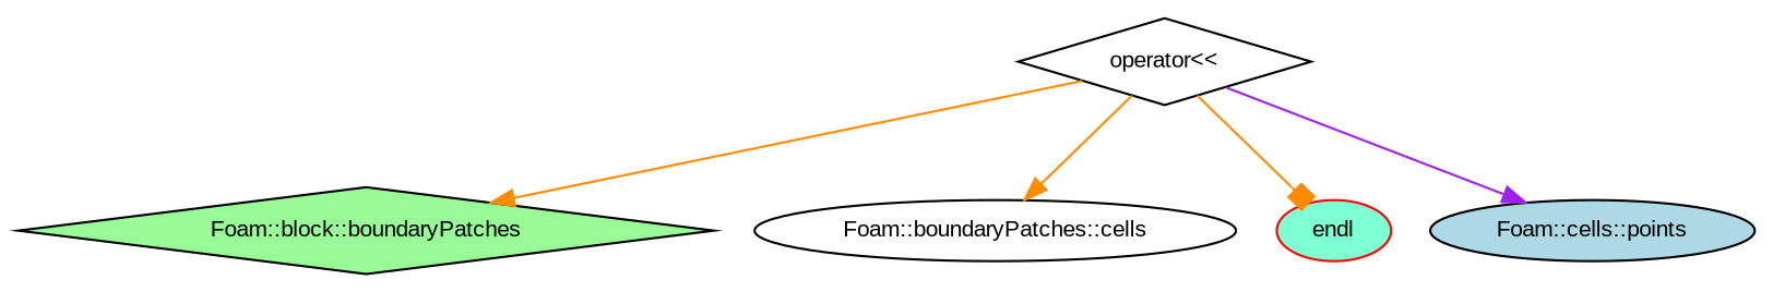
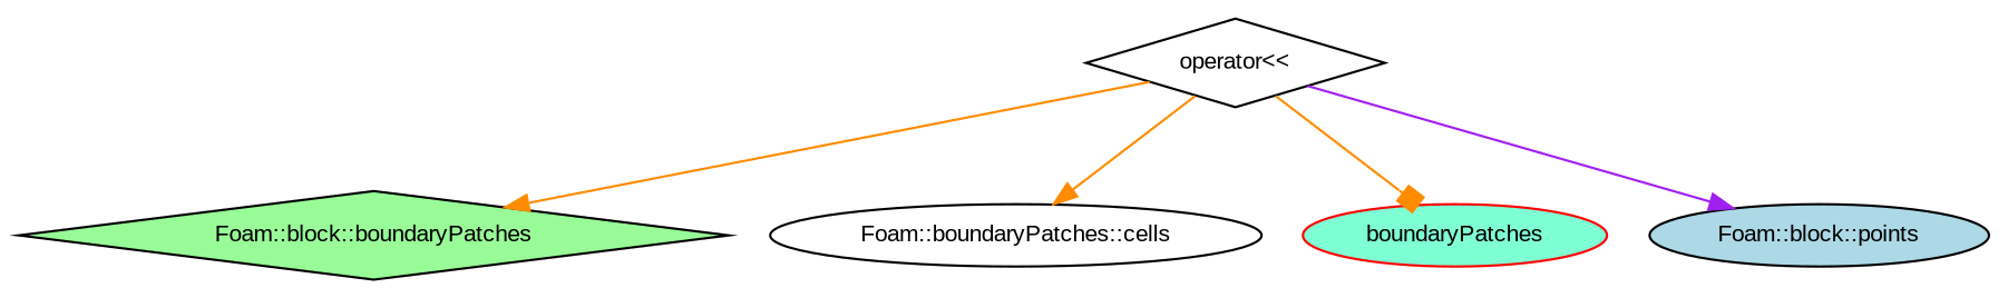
  digraph {
    fontname="Liberation Sans"
    rankdir=TB
    node [color=black fillcolor=white fontname="Liberation Sans" fontsize=10 shape=ellipse style=filled]
    edge [arrowhead=normal color=darkorange fontname="Liberation Sans" fontsize=10 labelfontname=Helvetica labelfontsize=10 style=solid]
    n1 [fontcolor=black height=0.2 label="operator\<\<" shape=diamond width=0.4]
    n2 [fillcolor=palegreen height=0.2 label="Foam::block::boundaryPatches" shape=diamond width=0.4]
    n3 [height=0.2 label="Foam::boundaryPatches::cells" width=0.4]
-   n4 [color=red fillcolor=aquamarine height=0.2 label=endl width=0.4]
-   n5 [fillcolor=lightblue height=0.2 label="Foam::cells::points" width=0.4]
+   n4 [color=red fillcolor=aquamarine height=0.2 label=boundaryPatches width=0.4]
+   n5 [fillcolor=lightblue height=0.2 label="Foam::block::points" width=0.4]
    n1 -> n2
    n1 -> n3
    n1 -> n4 [arrowhead=box]
    n1 -> n5 [color=purple]
  }
